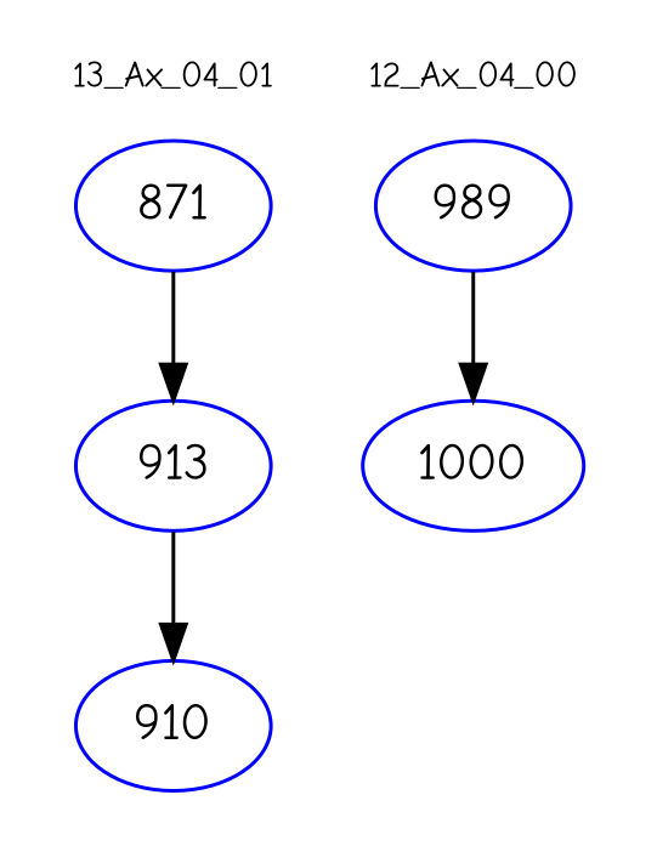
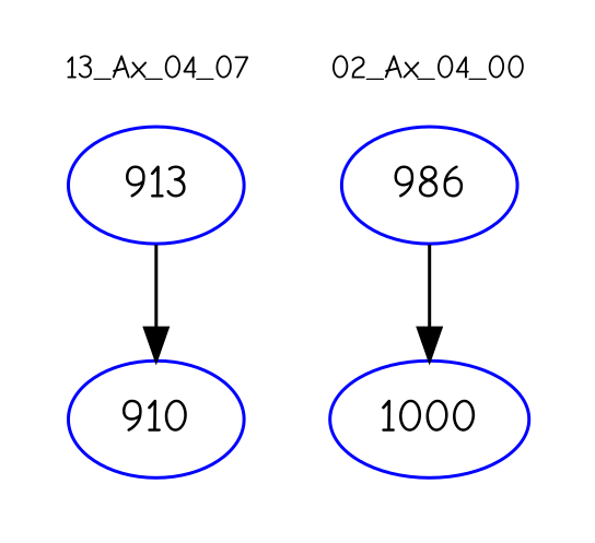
  digraph {
    fontname="Comic Neue"
    node [color=blue fontname="Comic Neue"]
    edge [color=black fontname="Comic Neue"]
-   n1 [label=871]
    n2 [label=913]
    n3 [label=910]
-   n4 [label=989]
+   n4 [label=986]
    n5 [label=1000]
    subgraph cluster_1 {
      color=white
      fontsize=10
-     label="13_Ax_04_01"
-     n1
+     label="13_Ax_04_07"
      n2
      n3
    }
    subgraph cluster_2 {
      color=white
      fontsize=10
-     label="12_Ax_04_00"
+     label="02_Ax_04_00"
      n4
      n5
    }
-   n1 -> n2
    n2 -> n3
    n4 -> n5
  }
